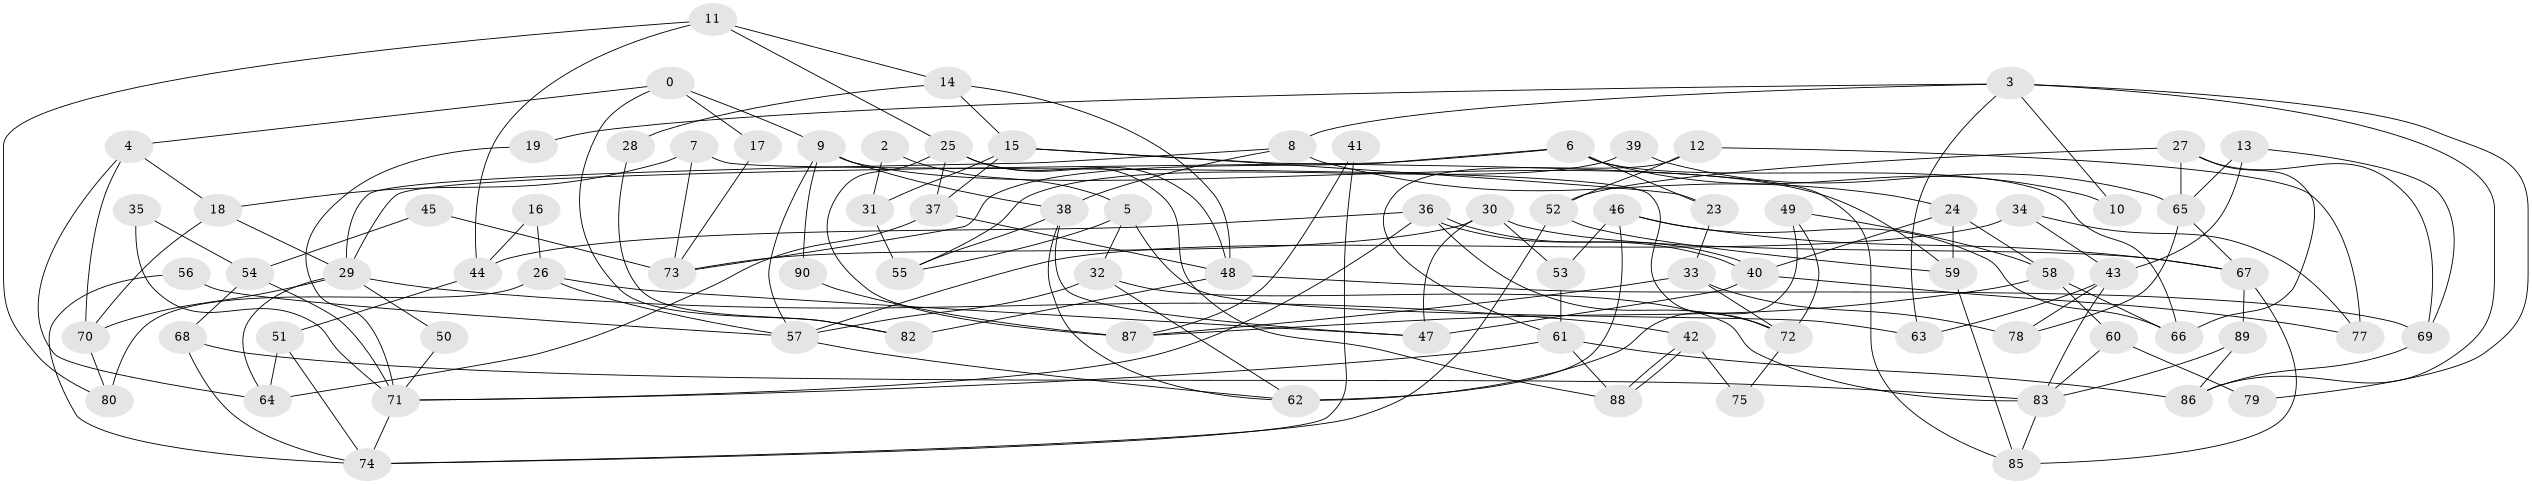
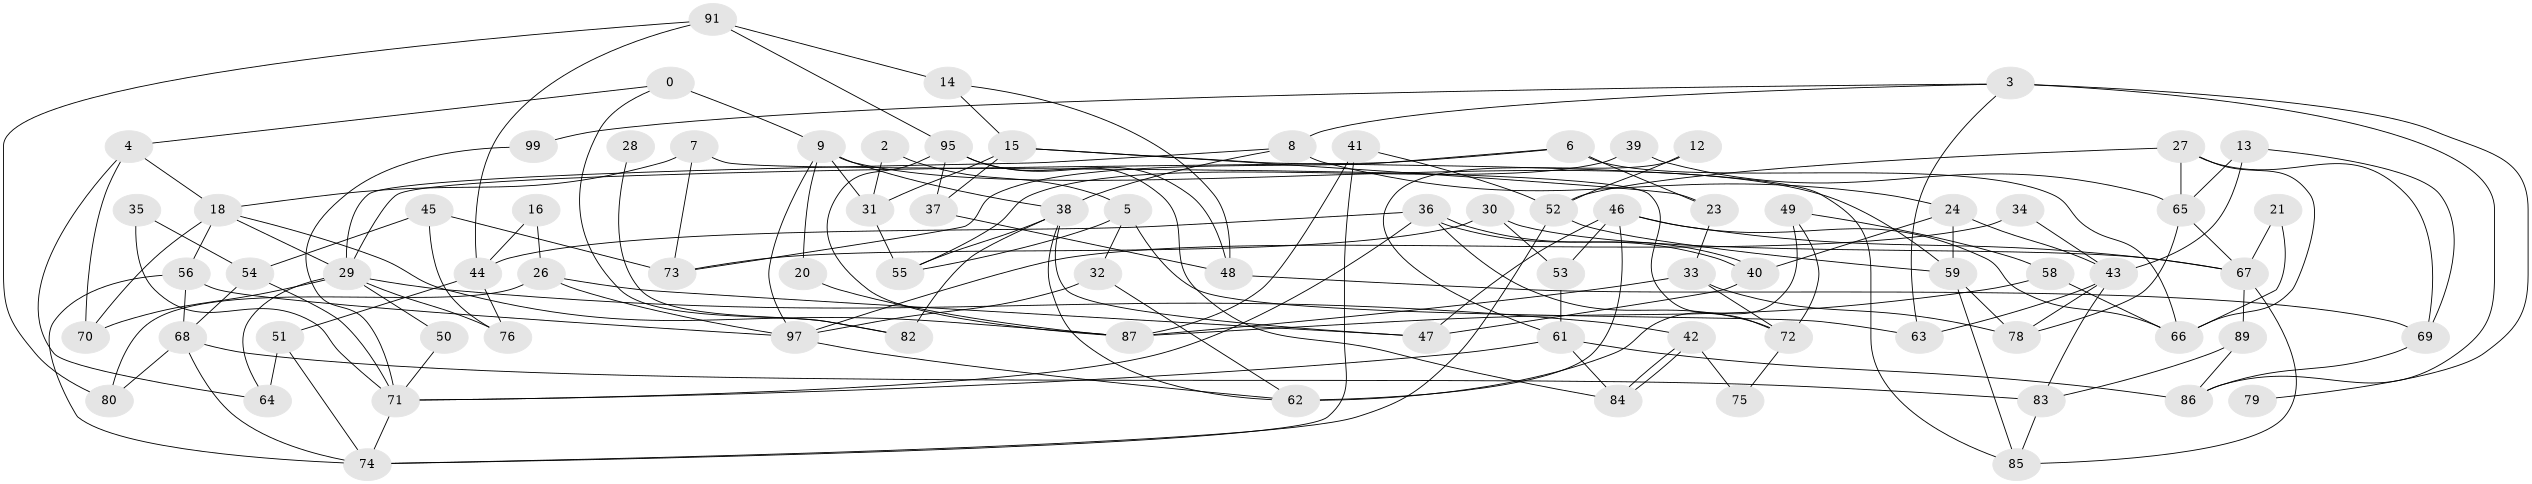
  graph {
    node [color=gray90 style=filled]
    n1 [label=0]
    4
    9
-   17
    82
    18
    64
    70
    31
    38
-   20 [label=90]
-   57
+   20
+   57 [label=97]
    59
    73
    2
    5
    63
    32
    55
    3
    8
-   10
-   19
+   19 [label=99]
    79
    86
    29
    24
    71
    53
    61
    56
    87
    62
    83
    6
    23
    66
    33
    42
    50
+   76
    7
    72
    75
    43
    40
    47
    85
    78
-   11
+   11 [label=91]
    14
-   25
+   25 [label=95]
    44
    80
    15
    28
    48
    37
-   84 [label=88]
+   84
    51
    12
    52
-   77
    74
    13
    65
    69
    67
    16
    26
    68
+   21
    n73 [label=89]
    27
    30
    34
    35
    54
    36
    39
    41
    45
    46
    49
    58
-   60
    n1 -- 4
    n1 -- 9
-   n1 -- 17
    n1 -- 82
    4 -- 18
    4 -- 64
    4 -- 70
+   9 -- 31
    9 -- 38
    9 -- 20
    9 -- 57
    9 -- 59
-   17 -- 73
    18 -- 70
    18 -- 29
+   18 -- 56
+   18 -- 87
    31 -- 55
-   48 -- 82
+   38 -- 82
    38 -- 55
    38 -- 62
    38 -- 47
    20 -- 87
    57 -- 62
    59 -- 85
+   59 -- 78
    2 -- 31
    2 -- 5
    5 -- 63
    5 -- 32
    5 -- 55
    32 -- 57
    32 -- 62
-   32 -- 83
    3 -- 63
    3 -- 8
-   3 -- 10
    3 -- 19
    3 -- 79
    3 -- 86
    8 -- 38
    8 -- 29
    8 -- 24
    19 -- 71
    29 -- 64
    29 -- 70
    29 -- 42
    29 -- 50
+   29 -- 76
    24 -- 59
-   24 -- 58
+   24 -- 43
    24 -- 40
    71 -- 74
    53 -- 61
    61 -- 86
    61 -- 71
    61 -- 84
    56 -- 57
    56 -- 74
+   56 -- 68
    83 -- 85
    6 -- 73
-   6 -- 10
    6 -- 29
    6 -- 23
    6 -- 66
    23 -- 33
    33 -- 87
    33 -- 72
    33 -- 78
    42 -- 75
    42 -- 84
    42 -- 84
    50 -- 71
    7 -- 18
    7 -- 73
    7 -- 72
    72 -- 75
    43 -- 63
    43 -- 83
    43 -- 78
    40 -- 47
-   40 -- 77
    11 -- 14
    11 -- 25
    11 -- 44
    11 -- 80
    14 -- 15
-   14 -- 28
    14 -- 48
    25 -- 87
    25 -- 48
    25 -- 37
    25 -- 84
+   44 -- 76
    44 -- 51
    15 -- 31
    15 -- 23
    15 -- 85
    15 -- 37
    28 -- 82
    48 -- 69
-   37 -- 64
    37 -- 48
    51 -- 64
    51 -- 74
    12 -- 61
    12 -- 52
-   12 -- 77
    52 -- 59
    52 -- 74
    13 -- 43
    13 -- 65
    13 -- 69
    65 -- 78
    65 -- 67
    69 -- 86
    67 -- 85
    67 -- n73
    16 -- 44
    16 -- 26
    26 -- 57
    26 -- 47
    26 -- 80
    68 -- 83
-   70 -- 80
+   68 -- 80
    68 -- 74
+   21 -- 66
+   21 -- 67
    n73 -- 86
    n73 -- 83
    27 -- 66
    27 -- 52
    27 -- 65
    27 -- 69
    30 -- 73
    30 -- 53
    30 -- 67
    34 -- 57
    34 -- 43
-   34 -- 77
    35 -- 71
    35 -- 54
    54 -- 71
    54 -- 68
    36 -- 71
    36 -- 72
    36 -- 40
    36 -- 40
    36 -- 44
    39 -- 55
    39 -- 65
    41 -- 87
+   41 -- 52
    41 -- 74
    45 -- 73
+   45 -- 76
    45 -- 54
    46 -- 53
    46 -- 62
    46 -- 66
-   30 -- 47
+   46 -- 47
    46 -- 67
    49 -- 62
    49 -- 72
    49 -- 58
    58 -- 87
    58 -- 66
-   58 -- 60
-   60 -- 79
-   60 -- 83
  }
